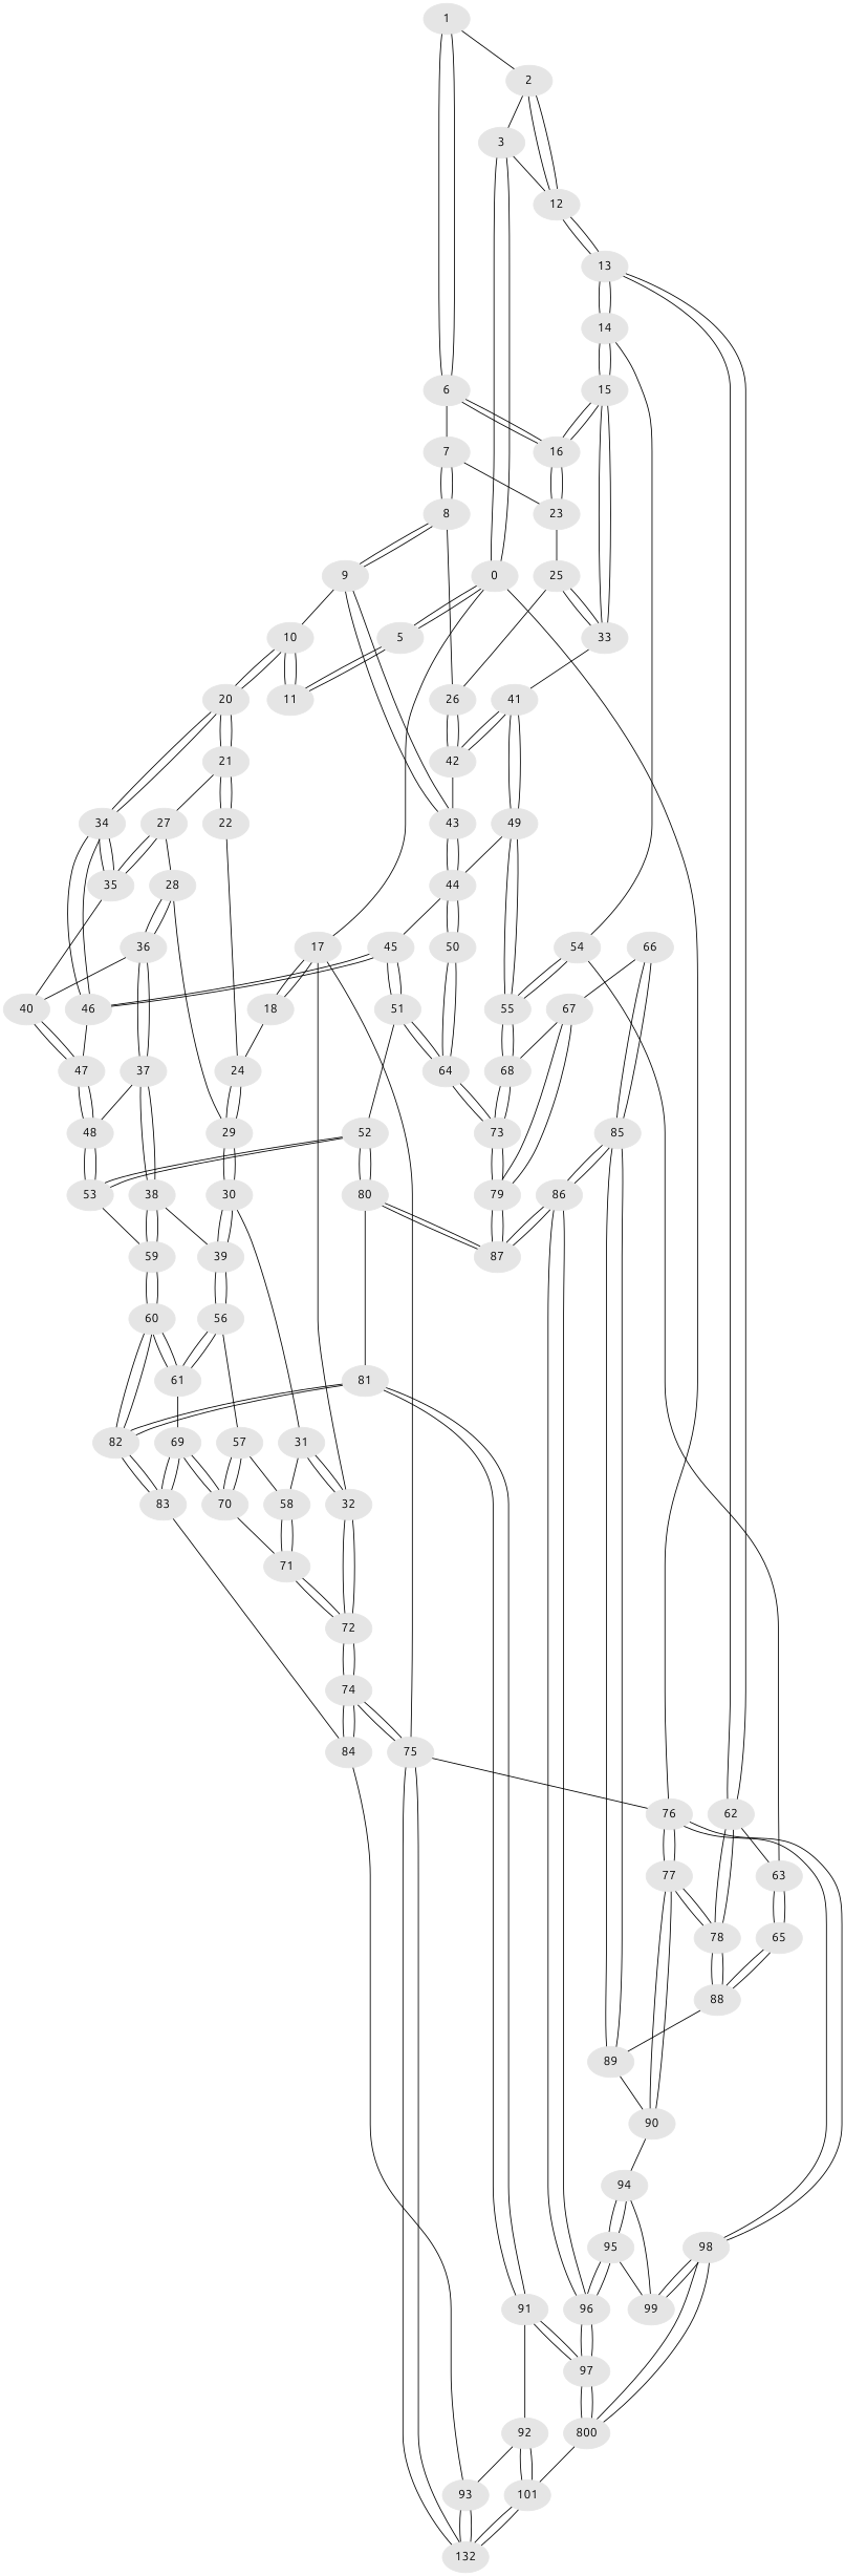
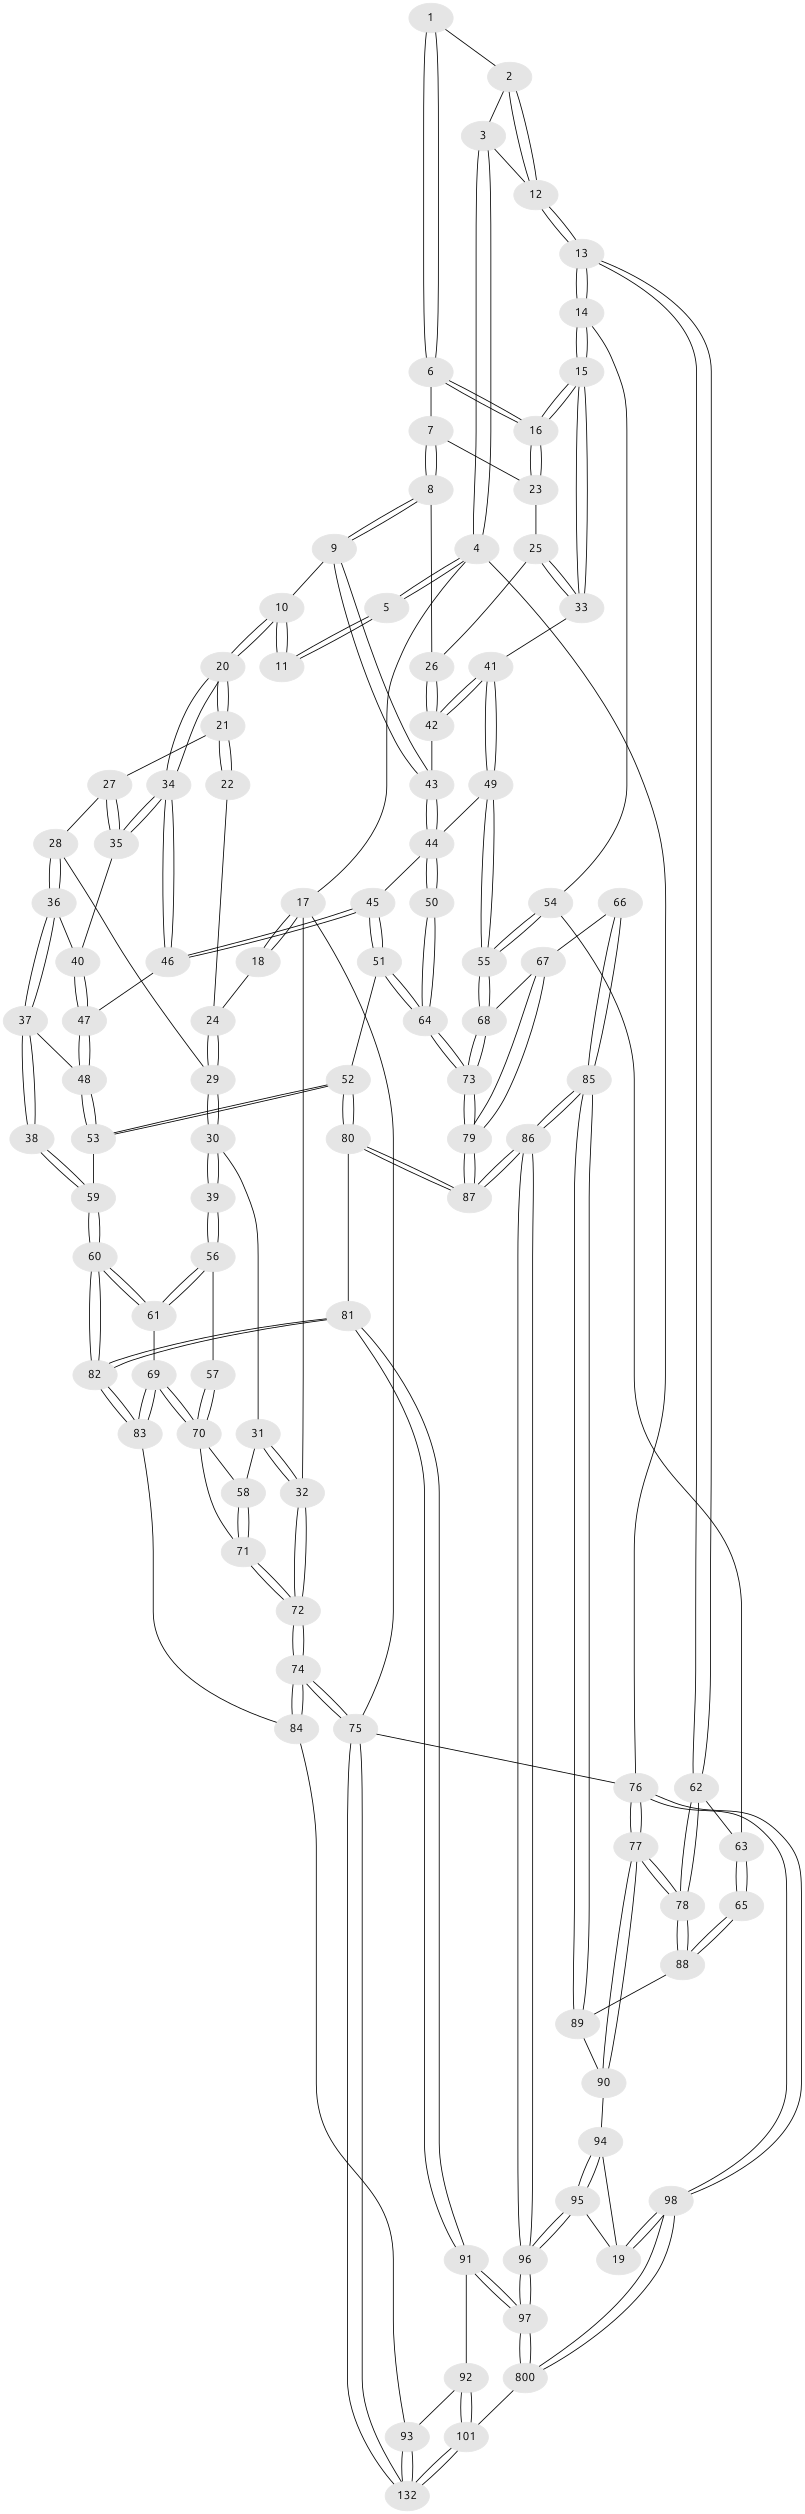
  graph {
    fontname=Ubuntu
    node [color=gray90 fontname=Ubuntu style=filled]
    edge [fontname=Ubuntu]
    1
    2
    6
    3
    12
    7
    16
-   4 [label=0]
+   4
    13
    5
    17
    76
    11
    18
    32
    75
    77
    98
    8
    23
    9
    26
    25
    10
    43
    42
    20
    44
    21
    34
    14
    62
    15
    54
    63
    78
    33
    55
    41
    24
    72
    n42 [label=132]
    29
    22
    27
    35
    46
    28
    30
    36
    40
    37
    31
    39
    58
    56
    71
    74
    49
    47
    38
    48
    59
    53
    60
    57
    61
    45
    50
    51
    64
    52
    68
    73
    80
    87
    81
    65
    70
    69
    82
    83
    88
    79
    66
    67
    85
    89
    86
    84
    93
    90
-   99
+   99 [label=19]
    n94 [label=800]
    94
    91
    92
    97
    96
    95
    101
    1 -- 2
    1 -- 6
    1 -- 6
    2 -- 3
    2 -- 12
    2 -- 12
    6 -- 7
    6 -- 16
    6 -- 16
    3 -- 12
    3 -- 4
    3 -- 4
    12 -- 13
    12 -- 13
    7 -- 8
    7 -- 8
    7 -- 23
    16 -- 23
    16 -- 23
    4 -- 5
    4 -- 5
    4 -- 17
    4 -- 76
    13 -- 14
    13 -- 14
    13 -- 62
    13 -- 62
    5 -- 11
    5 -- 11
    17 -- 18
    17 -- 18
    17 -- 32
    17 -- 75
    76 -- 77
    76 -- 77
    76 -- 98
    76 -- 98
    18 -- 24
    32 -- 72
    32 -- 72
    75 -- 76
    75 -- n42
    75 -- n42
    77 -- 78
    77 -- 78
    77 -- 90
    77 -- 90
    98 -- 99
    98 -- 99
    98 -- n94
    98 -- n94
    8 -- 9
    8 -- 9
    8 -- 26
    23 -- 25
    9 -- 10
    9 -- 43
    9 -- 43
    26 -- 42
    26 -- 42
    25 -- 26
    25 -- 33
    25 -- 33
    10 -- 11
    10 -- 11
    10 -- 20
    10 -- 20
    43 -- 44
    43 -- 44
    42 -- 43
    20 -- 21
    20 -- 21
    20 -- 34
    20 -- 34
    44 -- 45
    44 -- 50
    44 -- 50
    21 -- 22
    21 -- 22
    21 -- 27
    34 -- 35
    34 -- 35
    34 -- 46
    34 -- 46
    14 -- 15
    14 -- 15
    14 -- 54
    62 -- 63
    62 -- 78
    62 -- 78
    15 -- 16
    15 -- 16
    15 -- 33
    15 -- 33
    54 -- 63
    54 -- 55
    54 -- 55
    63 -- 65
    63 -- 65
    78 -- 88
    78 -- 88
    33 -- 41
    55 -- 68
    55 -- 68
    41 -- 42
    41 -- 42
    41 -- 49
    41 -- 49
    24 -- 29
    24 -- 29
    72 -- 74
    72 -- 74
    29 -- 30
    29 -- 30
    22 -- 24
    27 -- 35
    27 -- 35
    27 -- 28
    35 -- 40
    46 -- 47
    28 -- 29
    28 -- 36
    28 -- 36
    30 -- 31
    30 -- 39
    30 -- 39
    36 -- 40
    36 -- 37
    36 -- 37
    40 -- 47
    40 -- 47
    37 -- 38
    37 -- 38
    37 -- 48
    31 -- 32
    31 -- 32
    31 -- 58
    39 -- 56
    39 -- 56
    58 -- 71
    58 -- 71
    56 -- 57
    56 -- 61
    56 -- 61
    71 -- 72
    71 -- 72
    74 -- 75
    74 -- 75
    74 -- 84
    74 -- 84
    49 -- 44
    49 -- 55
    49 -- 55
    47 -- 48
    47 -- 48
-   38 -- 39
    38 -- 59
    38 -- 59
    48 -- 53
    48 -- 53
    59 -- 60
    59 -- 60
    53 -- 59
    60 -- 61
    60 -- 61
    60 -- 82
    60 -- 82
-   57 -- 58
+   70 -- 58
    57 -- 70
    57 -- 70
    61 -- 69
    45 -- 46
    45 -- 46
    45 -- 51
    45 -- 51
    50 -- 64
    50 -- 64
    51 -- 64
    51 -- 64
    51 -- 52
    64 -- 73
    64 -- 73
    52 -- 53
    52 -- 53
    52 -- 80
    52 -- 80
    68 -- 73
    68 -- 73
    73 -- 79
    73 -- 79
    80 -- 87
    80 -- 87
    80 -- 81
    81 -- 82
    81 -- 82
    81 -- 91
    81 -- 91
    65 -- 88
    65 -- 88
    70 -- 71
    69 -- 70
    69 -- 70
    69 -- 83
    69 -- 83
    82 -- 83
    82 -- 83
    83 -- 84
    88 -- 89
    79 -- 87
    79 -- 87
    66 -- 67
    66 -- 85
    66 -- 85
    67 -- 68
    67 -- 79
    67 -- 79
    85 -- 89
    85 -- 89
    85 -- 86
    85 -- 86
    89 -- 90
    86 -- 87
    86 -- 87
    86 -- 96
    86 -- 96
    84 -- 93
    93 -- n42
    93 -- n42
    90 -- 94
    n94 -- 101
    94 -- 99
    94 -- 95
    94 -- 95
    91 -- 92
    91 -- 97
    91 -- 97
    92 -- 93
    92 -- 101
    92 -- 101
    97 -- n94
    97 -- n94
    96 -- 97
    96 -- 97
    95 -- 99
    95 -- 96
    95 -- 96
    101 -- n42
    101 -- n42
  }
